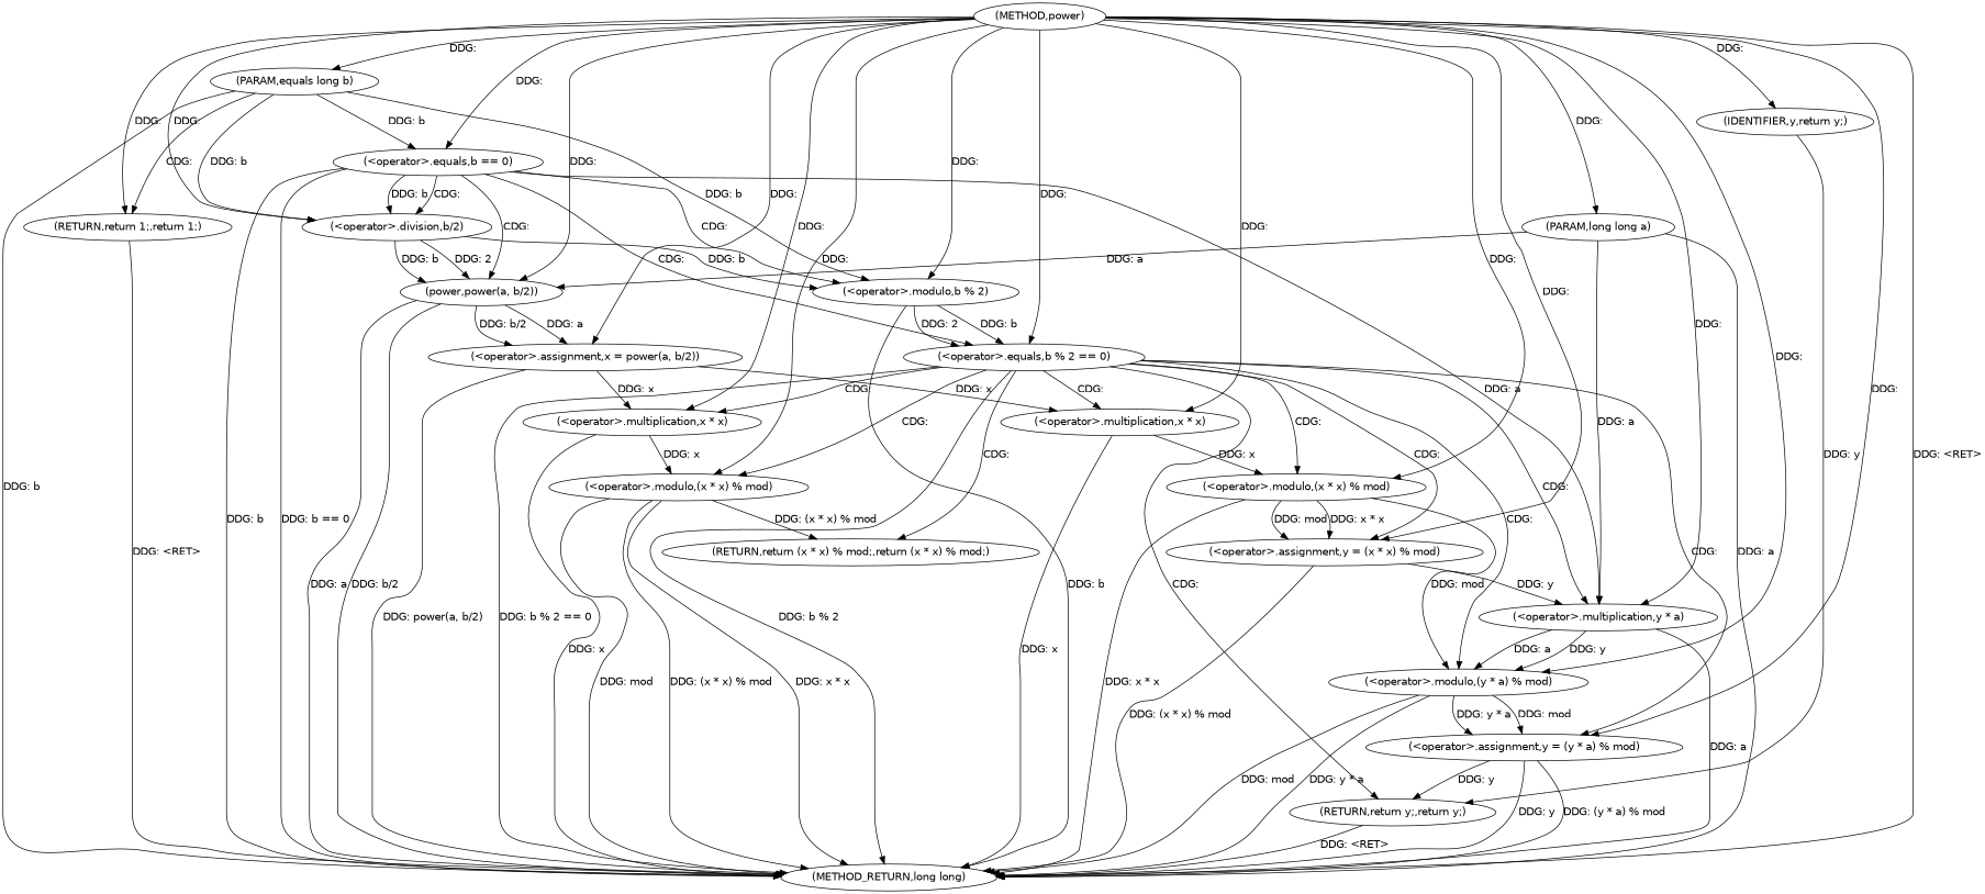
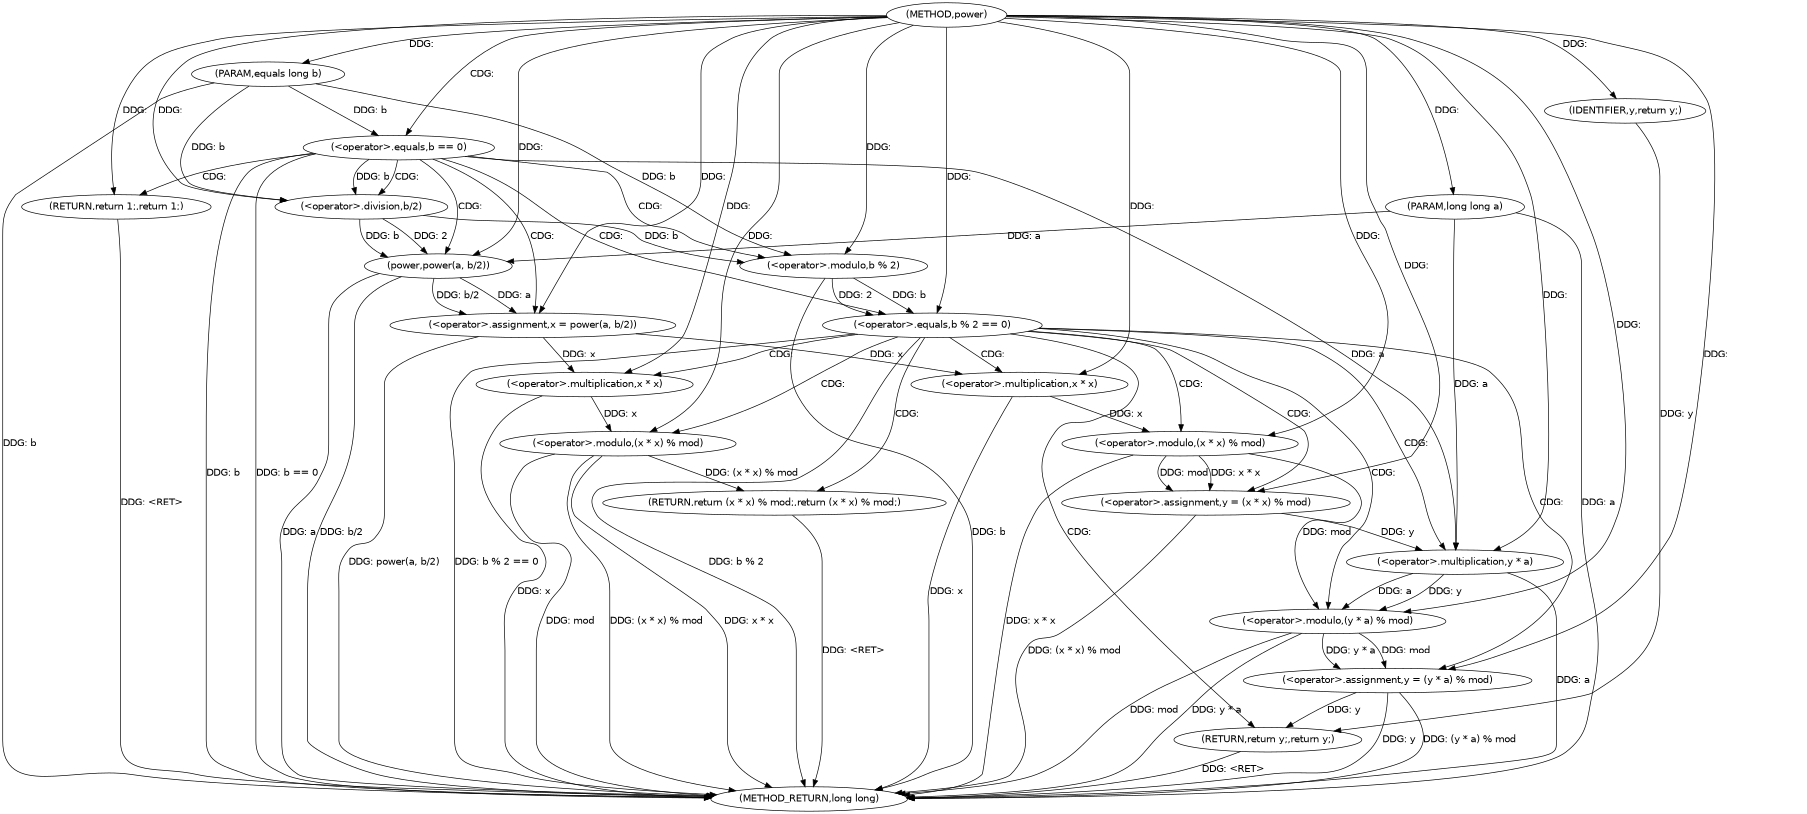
  digraph {
    fontname="DejaVu Sans"
    node [fontname="DejaVu Sans"]
    edge [fontname="DejaVu Sans"]
    n1 [label="(METHOD,power)"]
    n2 [label="(PARAM,long long a)"]
    n3 [label="(PARAM,equals long b)"]
    n4 [label="(<operator>.assignment,x = power(a, b/2))"]
    n5 [label="(<operator>.equals,b == 0)"]
    n6 [label="(<operator>.equals,b % 2 == 0)"]
    n7 [label="(RETURN,return 1;,return 1;)"]
    n8 [label="(power,power(a, b/2))"]
    n9 [label="(<operator>.division,b/2)"]
    n10 [label="(<operator>.modulo,b % 2)"]
    n11 [label="(<operator>.modulo,(x * x) % mod)"]
    n12 [label="(<operator>.assignment,y = (x * x) % mod)"]
    n13 [label="(<operator>.assignment,y = (y * a) % mod)"]
    n14 [label="(IDENTIFIER,y,return y;)"]
    n15 [label="(<operator>.multiplication,x * x)"]
    n16 [label="(<operator>.modulo,(x * x) % mod)"]
    n17 [label="(<operator>.modulo,(y * a) % mod)"]
    n18 [label="(<operator>.multiplication,x * x)"]
    n19 [label="(<operator>.multiplication,y * a)"]
    n20 [label="(METHOD_RETURN,long long)"]
    n21 [label="(RETURN,return (x * x) % mod;,return (x * x) % mod;)"]
    n22 [label="(RETURN,return y;,return y;)"]
    n1 -> n2 [label="DDG: "]
    n1 -> n3 [label="DDG: "]
    n1 -> n4 [label="DDG: "]
-   n1 -> n5 [label="DDG: "]
+   n1 -> n5 [label="CDG: "]
    n1 -> n6 [label="DDG: "]
    n1 -> n7 [label="DDG: "]
    n1 -> n8 [label="DDG: "]
    n1 -> n9 [label="DDG: "]
    n1 -> n10 [label="DDG: "]
    n1 -> n11 [label="DDG: "]
    n1 -> n12 [label="DDG: "]
    n1 -> n13 [label="DDG: "]
    n1 -> n14 [label="DDG: "]
    n1 -> n15 [label="DDG: "]
    n1 -> n16 [label="DDG: "]
    n1 -> n17 [label="DDG: "]
    n1 -> n18 [label="DDG: "]
    n1 -> n19 [label="DDG: "]
    n2 -> n8 [label="DDG: a"]
    n2 -> n19 [label="DDG: a"]
    n2 -> n20 [label="DDG: a"]
    n3 -> n5 [label="DDG: b"]
    n3 -> n9 [label="DDG: b"]
    n3 -> n10 [label="DDG: b"]
    n3 -> n20 [label="DDG: b"]
    n4 -> n15 [label="DDG: x"]
    n4 -> n18 [label="DDG: x"]
    n4 -> n20 [label="DDG: power(a, b/2)"]
+   n5 -> n4 [label="CDG: "]
    n5 -> n6 [label="CDG: "]
-   n3 -> n7 [label="CDG: "]
+   n5 -> n7 [label="CDG: "]
    n5 -> n8 [label="CDG: "]
    n5 -> n9 [label="DDG: b"]
    n5 -> n9 [label="CDG: "]
    n5 -> n10 [label="CDG: "]
    n5 -> n19 [label="DDG: a"]
    n5 -> n20 [label="DDG: b"]
    n5 -> n20 [label="DDG: b == 0"]
    n6 -> n11 [label="CDG: "]
    n6 -> n12 [label="CDG: "]
    n6 -> n13 [label="CDG: "]
    n6 -> n15 [label="CDG: "]
    n6 -> n16 [label="CDG: "]
    n6 -> n17 [label="CDG: "]
    n6 -> n18 [label="CDG: "]
    n6 -> n19 [label="CDG: "]
    n6 -> n20 [label="DDG: b % 2"]
    n6 -> n20 [label="DDG: b % 2 == 0"]
    n6 -> n21 [label="CDG: "]
    n6 -> n22 [label="CDG: "]
    n7 -> n20 [label="DDG: <RET>"]
    n8 -> n4 [label="DDG: a"]
    n8 -> n4 [label="DDG: b/2"]
    n8 -> n20 [label="DDG: a"]
    n8 -> n20 [label="DDG: b/2"]
    n9 -> n8 [label="DDG: 2"]
    n9 -> n8 [label="DDG: b"]
    n9 -> n10 [label="DDG: b"]
    n10 -> n6 [label="DDG: b"]
    n10 -> n6 [label="DDG: 2"]
    n10 -> n20 [label="DDG: b"]
    n11 -> n20 [label="DDG: x * x"]
    n11 -> n20 [label="DDG: mod"]
    n11 -> n20 [label="DDG: (x * x) % mod"]
    n11 -> n21 [label="DDG: (x * x) % mod"]
    n12 -> n19 [label="DDG: y"]
    n12 -> n20 [label="DDG: (x * x) % mod"]
    n13 -> n20 [label="DDG: y"]
    n13 -> n20 [label="DDG: (y * a) % mod"]
    n13 -> n22 [label="DDG: y"]
    n14 -> n22 [label="DDG: y"]
    n15 -> n11 [label="DDG: x"]
    n15 -> n20 [label="DDG: x"]
    n16 -> n12 [label="DDG: mod"]
    n16 -> n12 [label="DDG: x * x"]
    n16 -> n17 [label="DDG: mod"]
    n16 -> n20 [label="DDG: x * x"]
    n17 -> n13 [label="DDG: y * a"]
    n17 -> n13 [label="DDG: mod"]
    n17 -> n20 [label="DDG: y * a"]
    n17 -> n20 [label="DDG: mod"]
    n18 -> n16 [label="DDG: x"]
    n18 -> n20 [label="DDG: x"]
    n19 -> n17 [label="DDG: y"]
    n19 -> n17 [label="DDG: a"]
    n19 -> n20 [label="DDG: a"]
-   n1 -> n20 [label="DDG: <RET>"]
+   n21 -> n20 [label="DDG: <RET>"]
    n22 -> n20 [label="DDG: <RET>"]
  }
